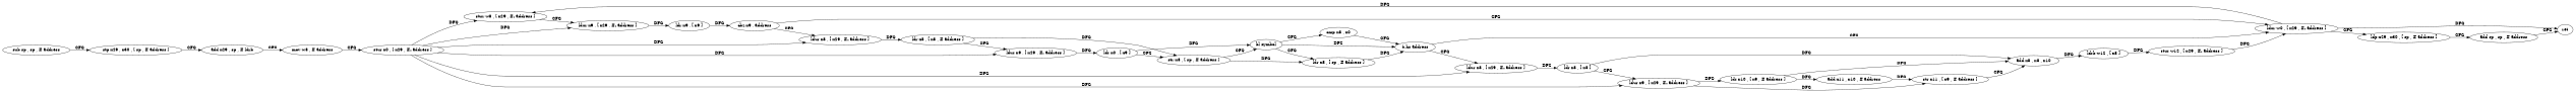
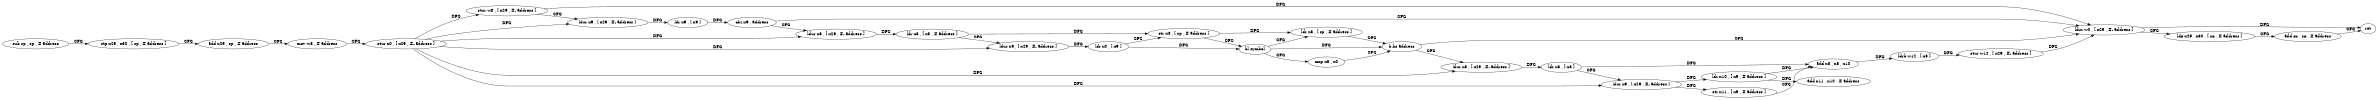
  digraph {
    rankdir=LR
    n1 [label="sub sp , sp , # address"]
    n2 [label="stp x29 , x30 , [ sp , # address ]"]
-   n3 [label="add x29 , sp , # ldrb"]
+   n3 [label="add x29 , sp , # address"]
    n4 [label="mov w8 , # address"]
    n5 [label="stur x0 , [ x29 , #- address ]"]
    n6 [label="stur w8 , [ x29 , #- address ]"]
    n7 [label="ldur x9 , [ x29 , #- address ]"]
    n8 [label="ldur x8 , [ x29 , #- address ]"]
    n9 [label="ldur x9 , [ x29 , #- address ]"]
    n10 [label="ldur x8 , [ x29 , #- address ]"]
    n11 [label="ldur x9 , [ x29 , #- address ]"]
    n12 [label="ldur w0 , [ x29 , #- address ]"]
    n13 [label="ldr x9 , [ x9 ]"]
    n14 [label="ldr x8 , [ x8 , # address ]"]
    n15 [label="ldr x0 , [ x9 ]"]
    n16 [label="ldr x8 , [ x8 ]"]
    n17 [label="ldr x10 , [ x9 , # address ]"]
    n18 [label="str x11 , [ x9 , # address ]"]
    n19 [label="ldp x29 , x30 , [ sp , # address ]"]
    n20 [label=ret]
    n21 [label="cbz x9 , address"]
    n22 [label="add sp , sp , # address"]
    n23 [label="str x8 , [ sp , # address ]"]
    n24 [label="bl symbol"]
    n25 [label="ldr x8 , [ sp , # address ]"]
    n26 [label="b.hs address"]
    n27 [label="cmp x8 , x0"]
    n28 [label="add x8 , x8 , x10"]
    n29 [label="ldrb w12 , [ x8 ]"]
    n30 [label="add x11 , x10 , # address"]
    n31 [label="stur w12 , [ x29 , #- address ]"]
    n1 -> n2 [label=CFG]
    n2 -> n3 [label=CFG]
    n3 -> n4 [label=CFG]
    n4 -> n5 [label=CFG]
    n5 -> n6 [label=DFG]
    n5 -> n7 [label=DFG]
    n5 -> n8 [label=DFG]
    n5 -> n9 [label=DFG]
    n5 -> n10 [label=DFG]
    n5 -> n11 [label=DFG]
    n6 -> n7 [label=CFG]
-   n12 -> n6 [label=DFG]
+   n6 -> n12 [label=DFG]
    n7 -> n13 [label=DFG]
    n8 -> n14 [label=DFG]
    n9 -> n15 [label=DFG]
    n10 -> n16 [label=DFG]
    n11 -> n17 [label=DFG]
    n11 -> n18 [label=DFG]
    n12 -> n19 [label=CFG]
    n12 -> n20 [label=DFG]
    n13 -> n21 [label=DFG]
    n14 -> n9 [label=CFG]
    n14 -> n23 [label=DFG]
    n15 -> n23 [label=CFG]
    n15 -> n24 [label=DFG]
    n16 -> n11 [label=CFG]
    n16 -> n28 [label=DFG]
    n17 -> n28 [label=DFG]
    n17 -> n30 [label=DFG]
    n18 -> n28 [label=CFG]
    n19 -> n22 [label=CFG]
    n21 -> n8 [label=CFG]
    n21 -> n12 [label=CFG]
    n22 -> n20 [label=CFG]
    n23 -> n24 [label=CFG]
    n23 -> n25 [label=DFG]
    n24 -> n25 [label=CFG]
    n24 -> n26 [label=DFG]
    n24 -> n27 [label=CFG]
    n25 -> n26 [label=DFG]
    n26 -> n10 [label=CFG]
    n26 -> n12 [label=CFG]
    n27 -> n26 [label=CFG]
    n28 -> n29 [label=DFG]
    n29 -> n31 [label=DFG]
-   n30 -> n18 [label=DFG]
    n31 -> n12 [label=DFG]
  }
